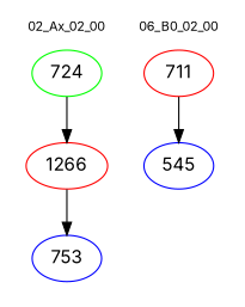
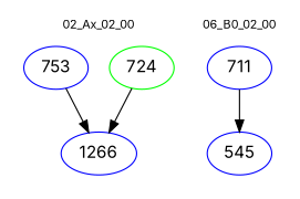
  digraph {
    fontname=Inter
    node [color=red fontname=Inter]
    edge [color=black fontname=Inter]
    n1 [color=green label=724]
-   n2 [label=1266]
+   n2 [color=blue label=1266]
    n3 [color=blue label=753]
-   n4 [label=711]
+   n4 [color=blue label=711]
    n5 [color=blue label=545]
    subgraph cluster_1 {
      color=white
      fontsize=10
      label="02_Ax_02_00"
      n1
      n2
      n3
    }
    subgraph cluster_2 {
      color=white
      fontsize=10
      label="06_B0_02_00"
      n4
      n5
    }
    n1 -> n2
-   n2 -> n3
+   n3 -> n2
    n4 -> n5
  }
